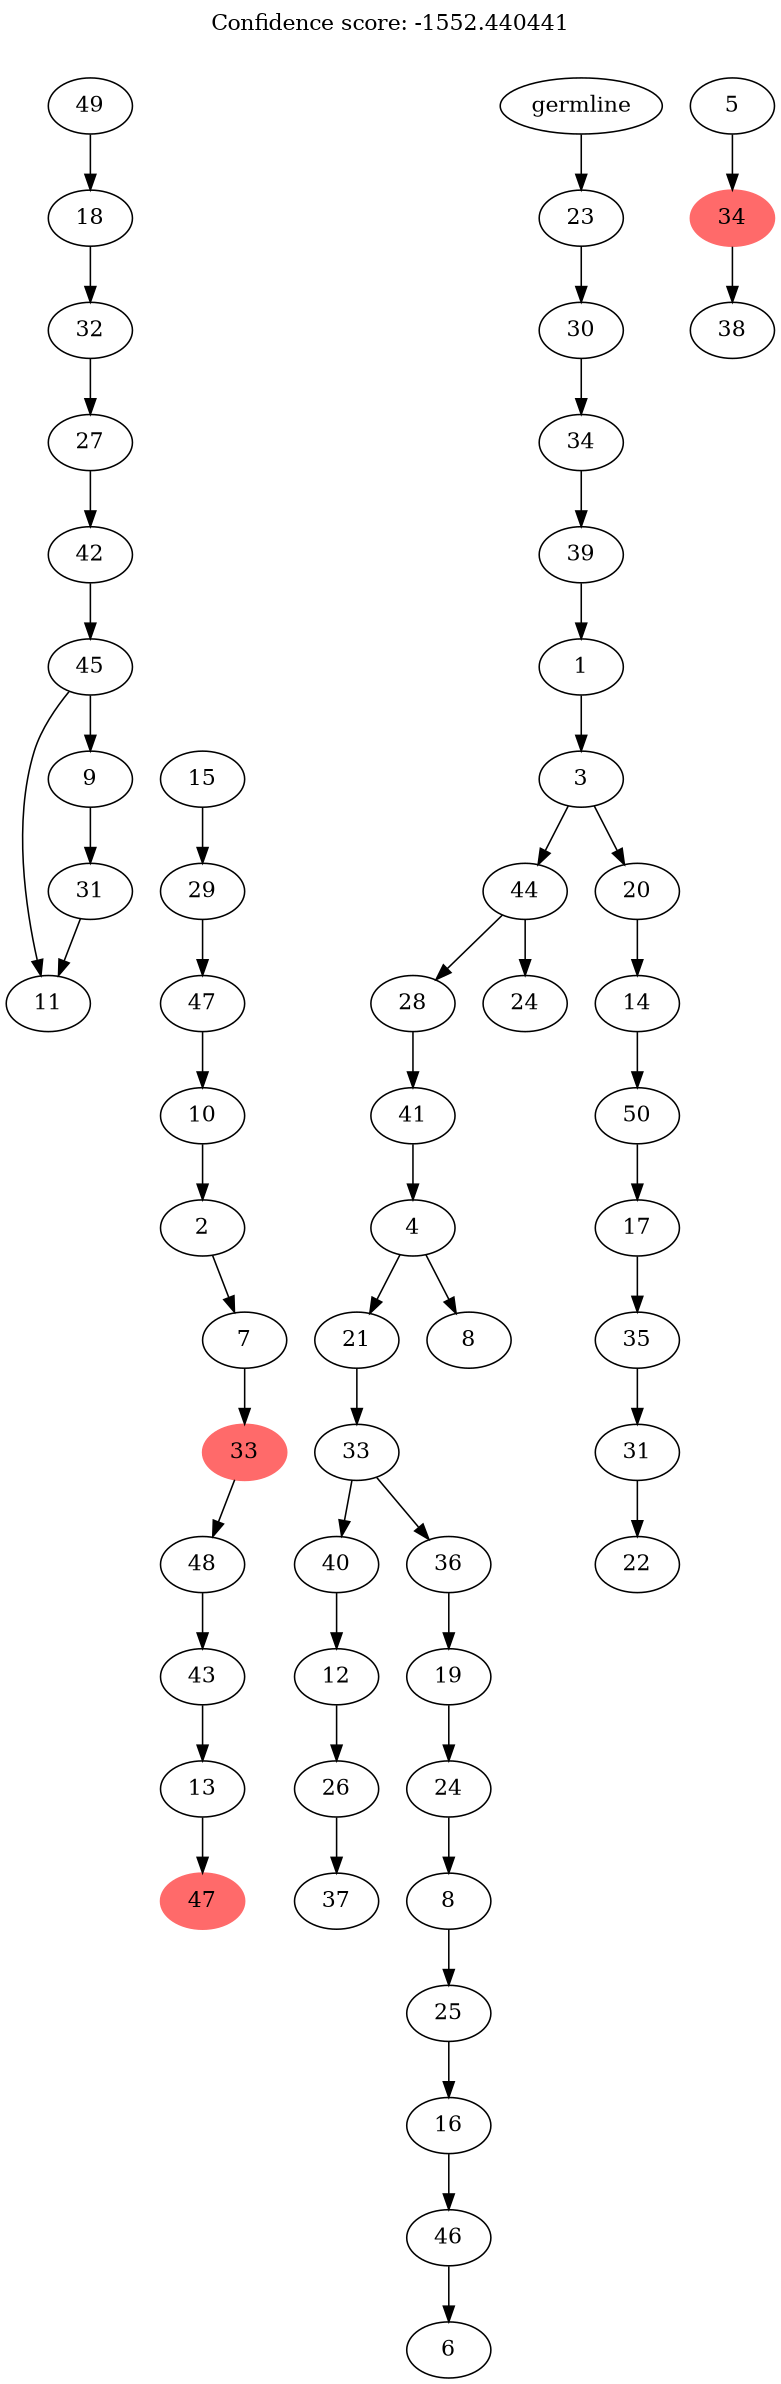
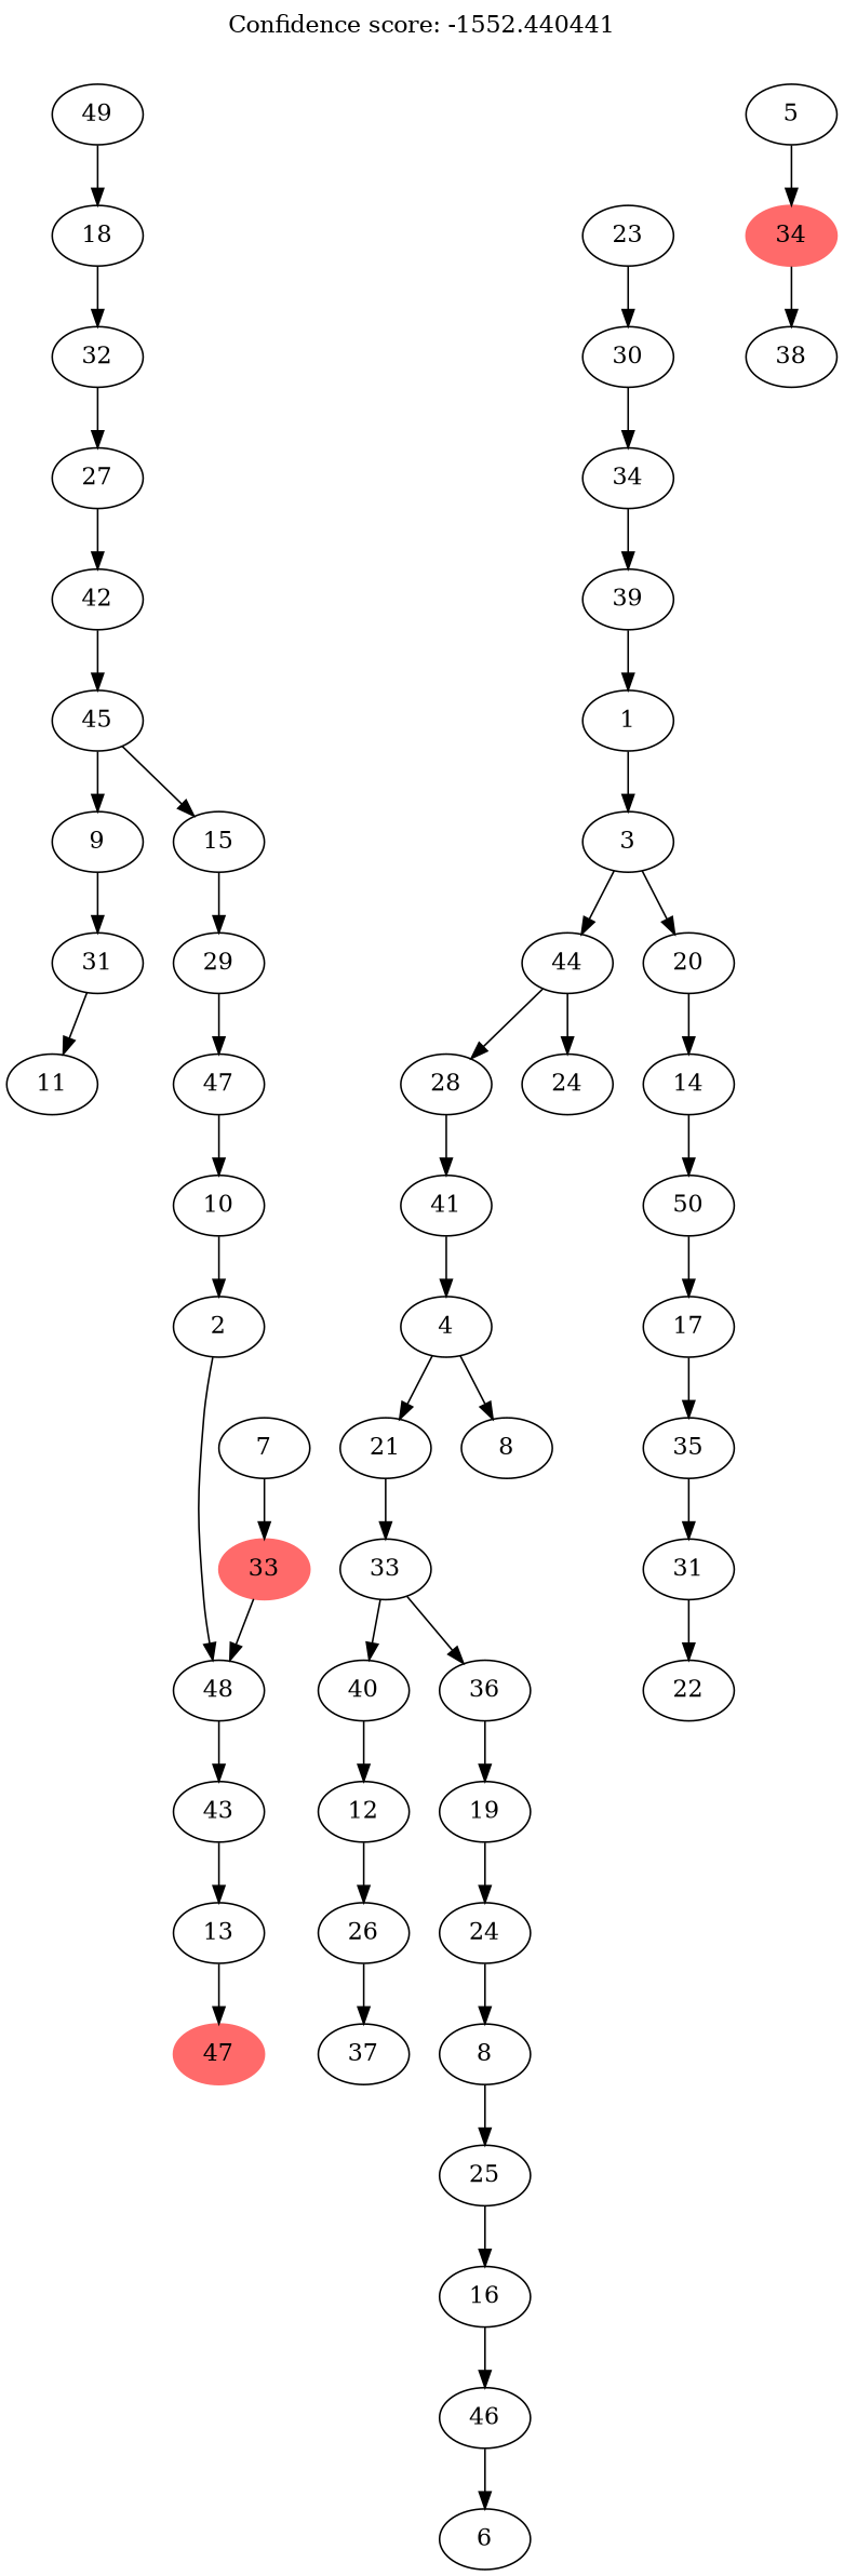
  digraph {
    label="Confidence score: -1552.440441"
    labelloc=t
    n1 [label=31]
    n2 [label=11]
    n3 [label=9]
    n4 [label=13]
    n5 [color=indianred1 label=47 style=filled]
    n6 [label=43]
    n7 [label=48]
    n8 [color=indianred1 label=33 style=filled]
    n9 [label=7]
    n10 [label=2]
    n11 [label=10]
    n12 [label=47]
    n13 [label=29]
    n14 [label=15]
    n15 [label=45]
    n16 [label=42]
    n17 [label=27]
    n18 [label=32]
    n19 [label=18]
    n20 [label=49]
    n21 [label=37]
    n22 [label=26]
    n23 [label=12]
    n24 [label=40]
    n25 [color=indianred1 label=34 style=filled]
    n26 [label=38]
    n27 [label=5]
    n28 [label=6]
    n29 [label=46]
    n30 [label=16]
    n31 [label=25]
    n32 [label=8]
    n33 [label=24]
    n34 [label=19]
    n35 [label=36]
    n36 [label=33]
    n37 [label=21]
    n38 [label=4]
    n39 [label=8]
    n40 [label=41]
    n41 [label=28]
    n42 [label=44]
    n43 [label=24]
    n44 [label=31]
    n45 [label=22]
    n46 [label=35]
    n47 [label=17]
    n48 [label=50]
    n49 [label=14]
    n50 [label=20]
    n51 [label=3]
    n52 [label=1]
    n53 [label=39]
    n54 [label=34]
    n55 [label=30]
    n56 [label=23]
-   n57 [label=germline]
    n1 -> n2
    n3 -> n1
    n4 -> n5
    n6 -> n4
    n7 -> n6
    n8 -> n7
    n9 -> n8
-   n10 -> n9
+   n10 -> n7
    n11 -> n10
    n12 -> n11
    n13 -> n12
    n14 -> n13
    n15 -> n3
-   n15 -> n2
+   n15 -> n14
    n16 -> n15
    n17 -> n16
    n18 -> n17
    n19 -> n18
    n20 -> n19
    n22 -> n21
    n23 -> n22
    n24 -> n23
    n25 -> n26
    n27 -> n25
    n29 -> n28
    n30 -> n29
    n31 -> n30
    n32 -> n31
    n33 -> n32
    n34 -> n33
    n35 -> n34
    n36 -> n24
    n36 -> n35
    n37 -> n36
    n38 -> n37
    n38 -> n39
    n40 -> n38
    n41 -> n40
    n42 -> n41
    n42 -> n43
    n44 -> n45
    n46 -> n44
    n47 -> n46
    n48 -> n47
    n49 -> n48
    n50 -> n49
    n51 -> n42
    n51 -> n50
    n52 -> n51
    n53 -> n52
    n54 -> n53
    n55 -> n54
    n56 -> n55
-   n57 -> n56
  }
